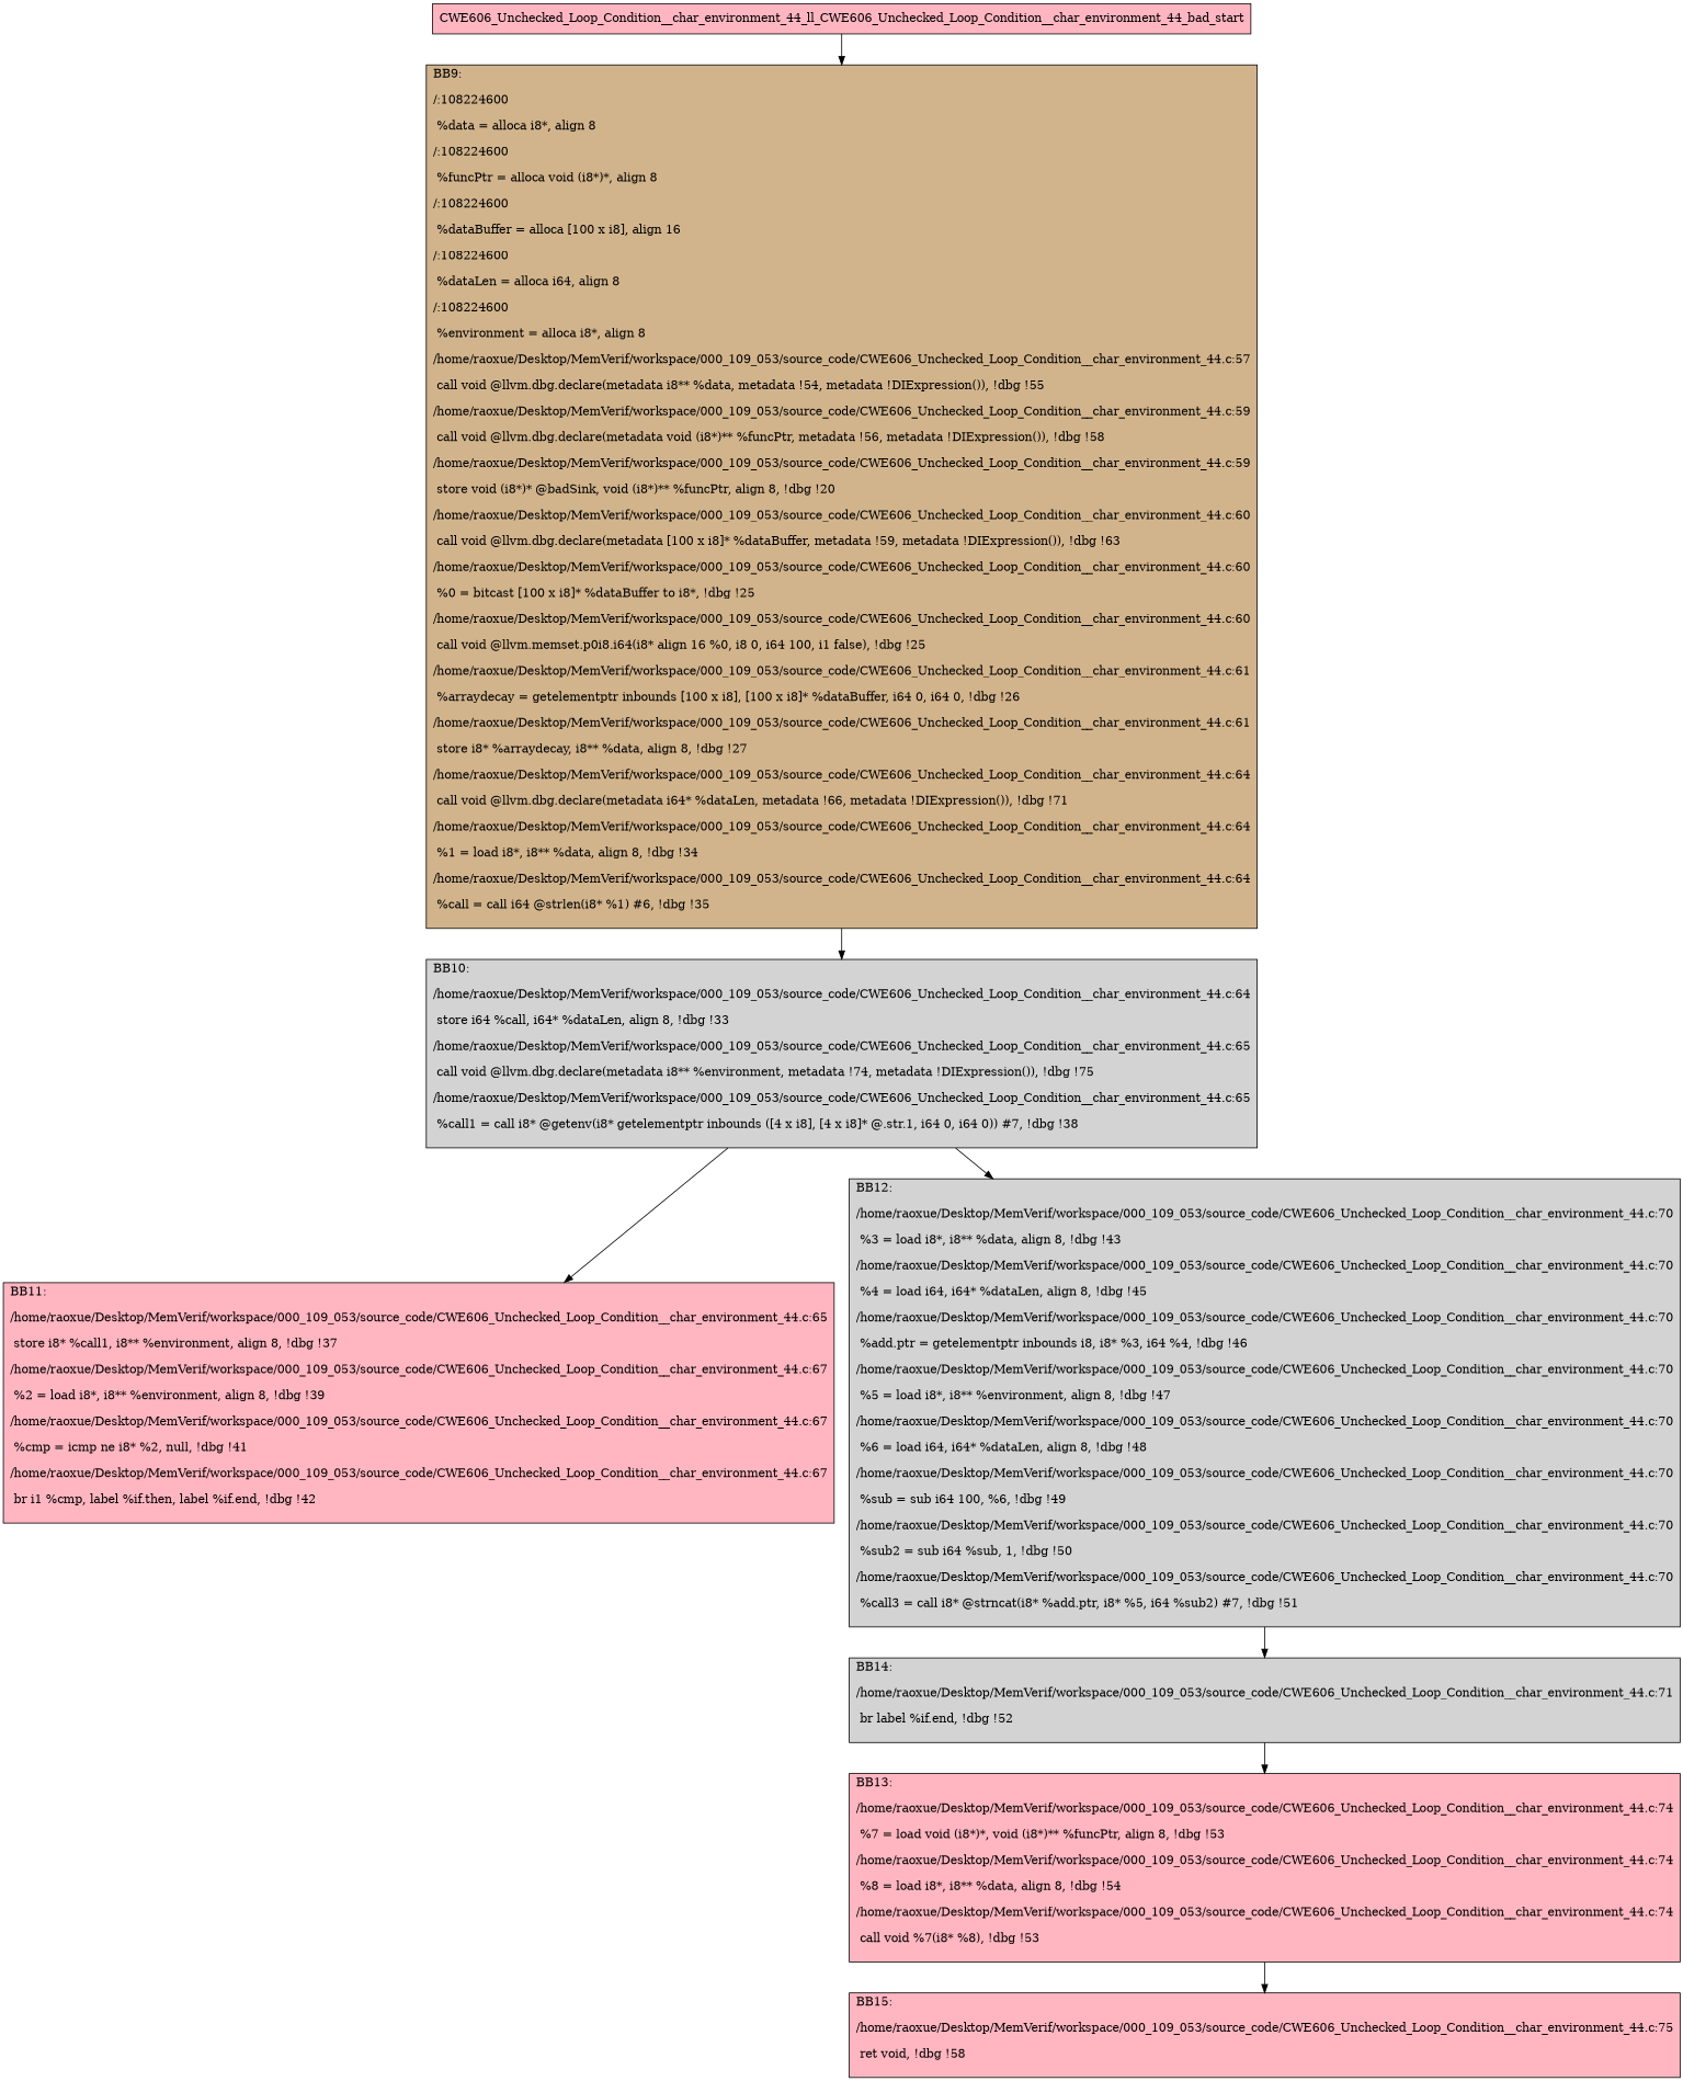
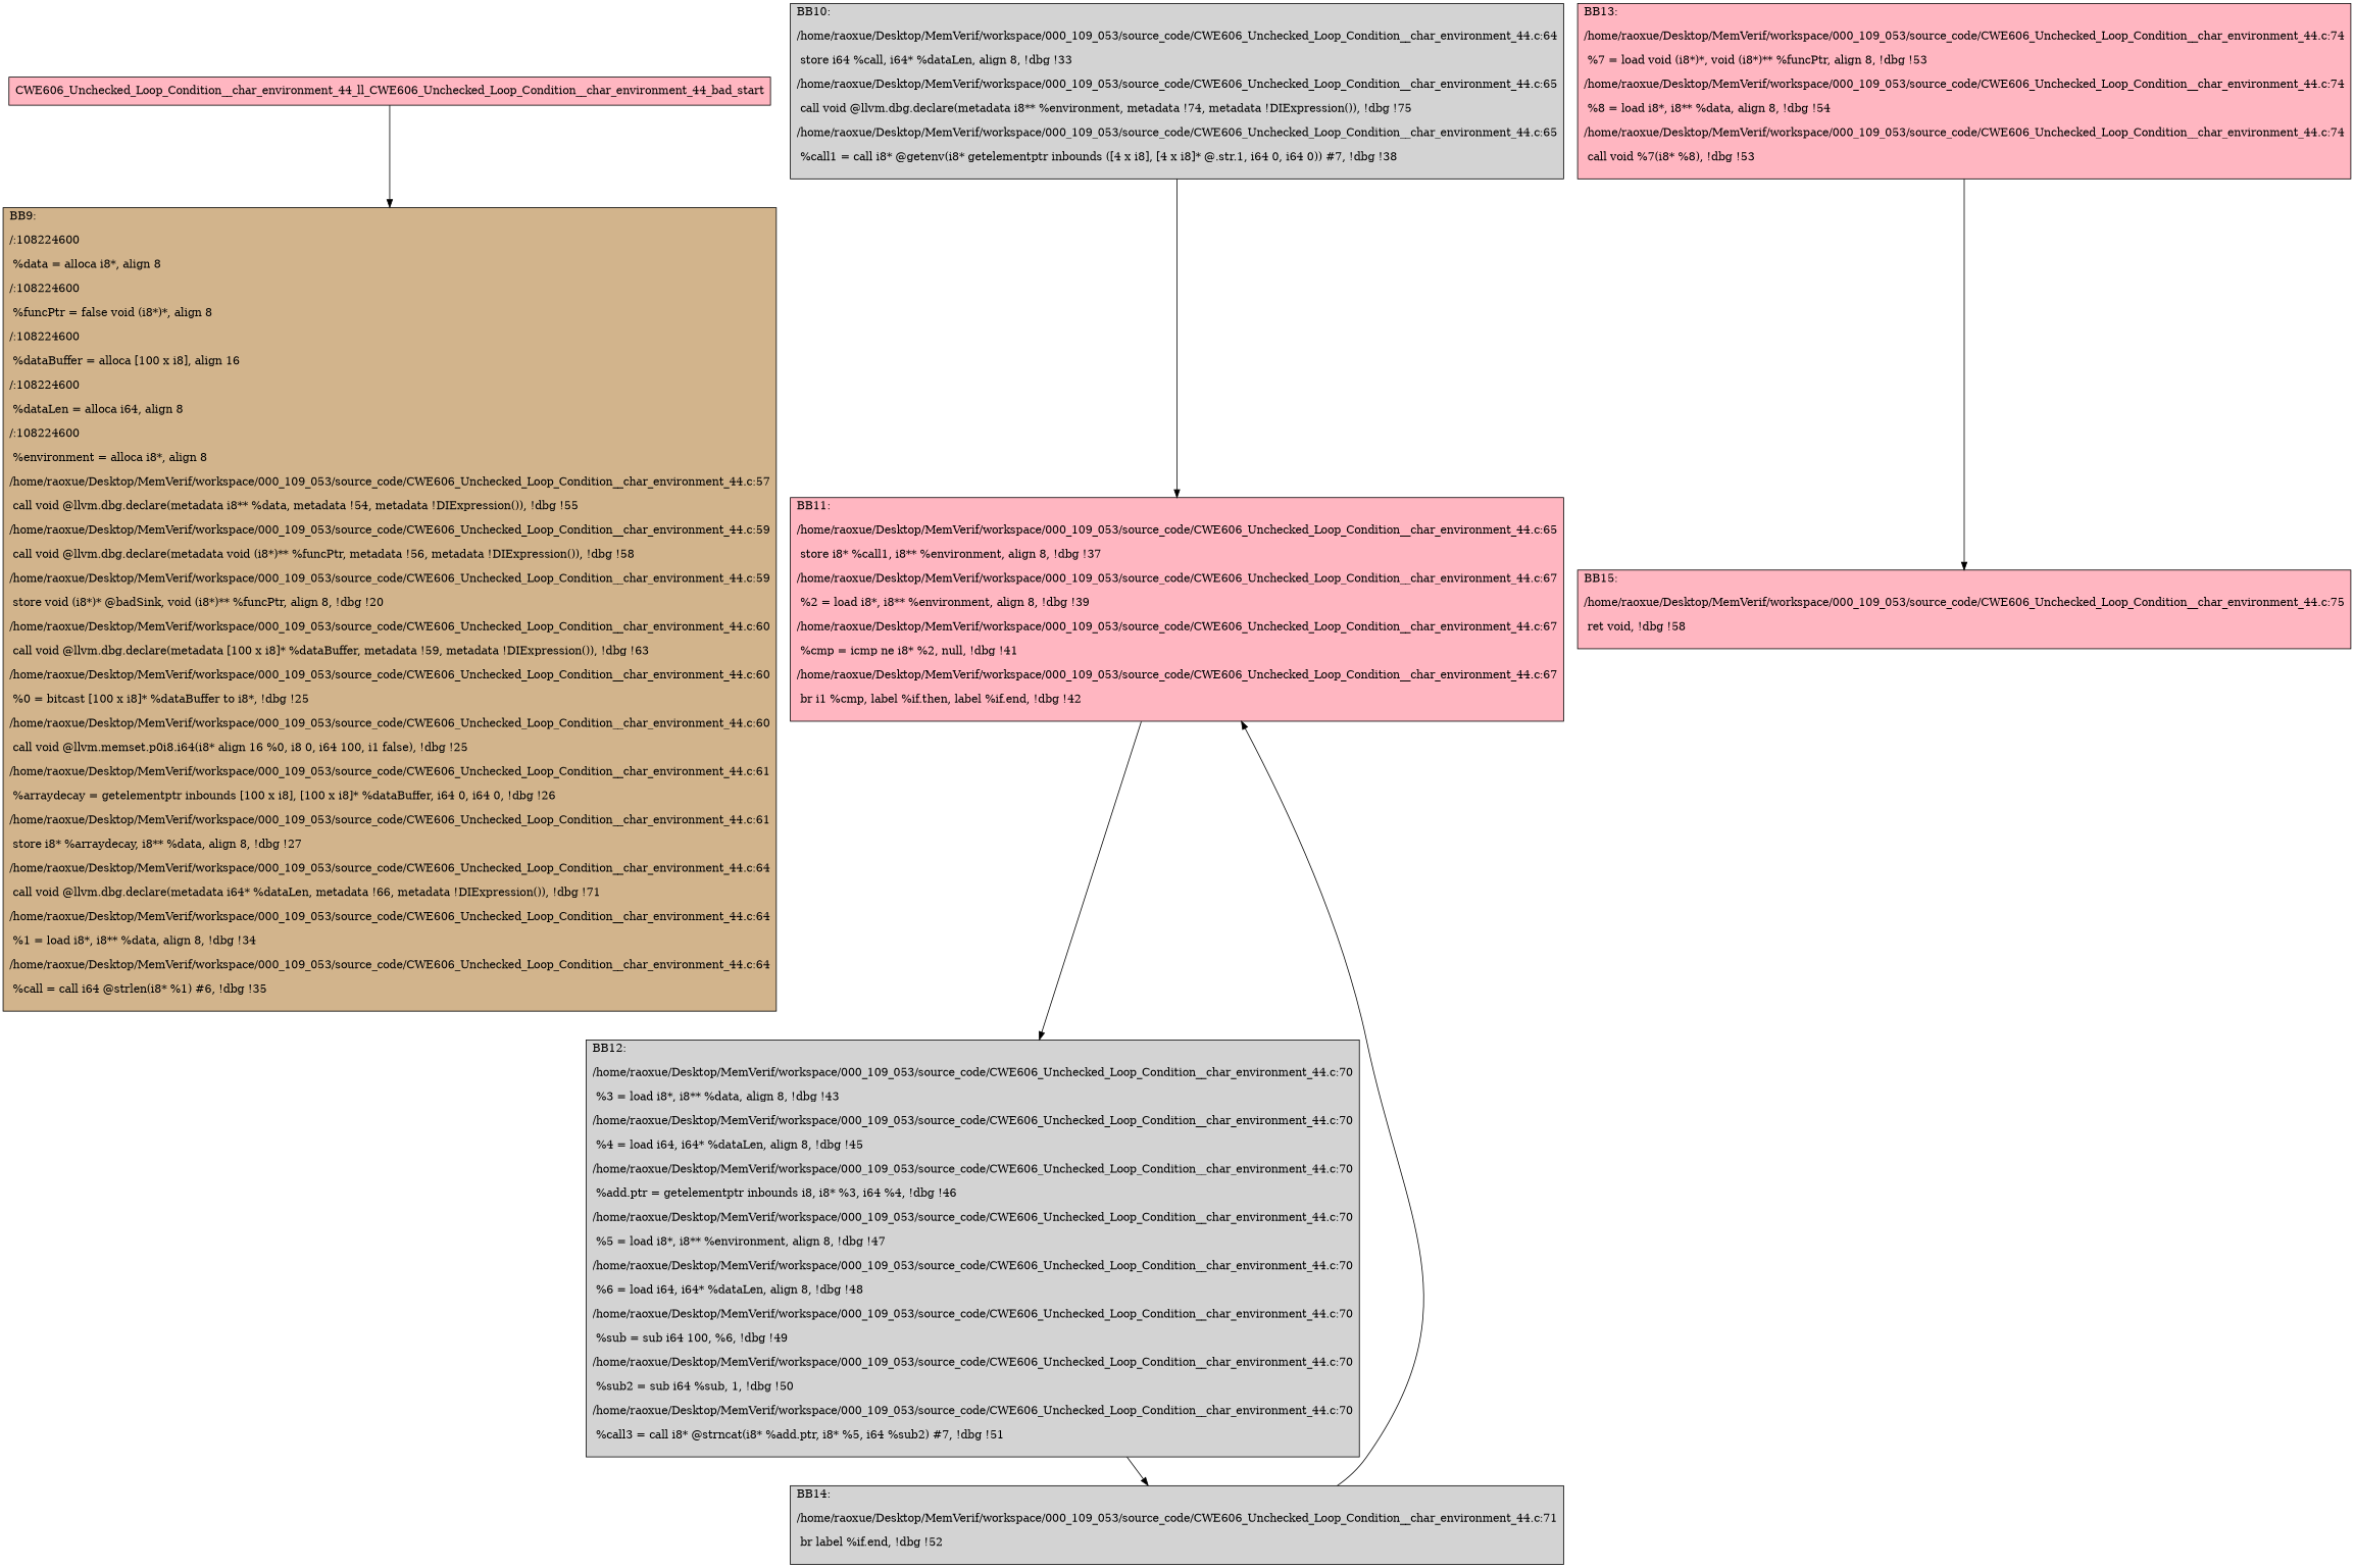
  digraph {
    node [fillcolor=lightpink shape=record style=filled]
    n1 [label="{CWE606_Unchecked_Loop_Condition__char_environment_44_ll_CWE606_Unchecked_Loop_Condition__char_environment_44_bad_start}"]
-   n2 [fillcolor=tan label="{BB9:\l\l/:108224600\l\n  %data = alloca i8*, align 8\l\n/:108224600\l\n  %funcPtr = alloca void (i8*)*, align 8\l\n/:108224600\l\n  %dataBuffer = alloca [100 x i8], align 16\l\n/:108224600\l\n  %dataLen = alloca i64, align 8\l\n/:108224600\l\n  %environment = alloca i8*, align 8\l\n/home/raoxue/Desktop/MemVerif/workspace/000_109_053/source_code/CWE606_Unchecked_Loop_Condition__char_environment_44.c:57\l\n  call void @llvm.dbg.declare(metadata i8** %data, metadata !54, metadata !DIExpression()), !dbg !55\l\n/home/raoxue/Desktop/MemVerif/workspace/000_109_053/source_code/CWE606_Unchecked_Loop_Condition__char_environment_44.c:59\l\n  call void @llvm.dbg.declare(metadata void (i8*)** %funcPtr, metadata !56, metadata !DIExpression()), !dbg !58\l\n/home/raoxue/Desktop/MemVerif/workspace/000_109_053/source_code/CWE606_Unchecked_Loop_Condition__char_environment_44.c:59\l\n  store void (i8*)* @badSink, void (i8*)** %funcPtr, align 8, !dbg !20\l\n/home/raoxue/Desktop/MemVerif/workspace/000_109_053/source_code/CWE606_Unchecked_Loop_Condition__char_environment_44.c:60\l\n  call void @llvm.dbg.declare(metadata [100 x i8]* %dataBuffer, metadata !59, metadata !DIExpression()), !dbg !63\l\n/home/raoxue/Desktop/MemVerif/workspace/000_109_053/source_code/CWE606_Unchecked_Loop_Condition__char_environment_44.c:60\l\n  %0 = bitcast [100 x i8]* %dataBuffer to i8*, !dbg !25\l\n/home/raoxue/Desktop/MemVerif/workspace/000_109_053/source_code/CWE606_Unchecked_Loop_Condition__char_environment_44.c:60\l\n  call void @llvm.memset.p0i8.i64(i8* align 16 %0, i8 0, i64 100, i1 false), !dbg !25\l\n/home/raoxue/Desktop/MemVerif/workspace/000_109_053/source_code/CWE606_Unchecked_Loop_Condition__char_environment_44.c:61\l\n  %arraydecay = getelementptr inbounds [100 x i8], [100 x i8]* %dataBuffer, i64 0, i64 0, !dbg !26\l\n/home/raoxue/Desktop/MemVerif/workspace/000_109_053/source_code/CWE606_Unchecked_Loop_Condition__char_environment_44.c:61\l\n  store i8* %arraydecay, i8** %data, align 8, !dbg !27\l\n/home/raoxue/Desktop/MemVerif/workspace/000_109_053/source_code/CWE606_Unchecked_Loop_Condition__char_environment_44.c:64\l\n  call void @llvm.dbg.declare(metadata i64* %dataLen, metadata !66, metadata !DIExpression()), !dbg !71\l\n/home/raoxue/Desktop/MemVerif/workspace/000_109_053/source_code/CWE606_Unchecked_Loop_Condition__char_environment_44.c:64\l\n  %1 = load i8*, i8** %data, align 8, !dbg !34\l\n/home/raoxue/Desktop/MemVerif/workspace/000_109_053/source_code/CWE606_Unchecked_Loop_Condition__char_environment_44.c:64\l\n  %call = call i64 @strlen(i8* %1) #6, !dbg !35\l\n}"]
+   n2 [fillcolor=tan label="{BB9:\l\l/:108224600\l\n  %data = alloca i8*, align 8\l\n/:108224600\l\n  %funcPtr = false void (i8*)*, align 8\l\n/:108224600\l\n  %dataBuffer = alloca [100 x i8], align 16\l\n/:108224600\l\n  %dataLen = alloca i64, align 8\l\n/:108224600\l\n  %environment = alloca i8*, align 8\l\n/home/raoxue/Desktop/MemVerif/workspace/000_109_053/source_code/CWE606_Unchecked_Loop_Condition__char_environment_44.c:57\l\n  call void @llvm.dbg.declare(metadata i8** %data, metadata !54, metadata !DIExpression()), !dbg !55\l\n/home/raoxue/Desktop/MemVerif/workspace/000_109_053/source_code/CWE606_Unchecked_Loop_Condition__char_environment_44.c:59\l\n  call void @llvm.dbg.declare(metadata void (i8*)** %funcPtr, metadata !56, metadata !DIExpression()), !dbg !58\l\n/home/raoxue/Desktop/MemVerif/workspace/000_109_053/source_code/CWE606_Unchecked_Loop_Condition__char_environment_44.c:59\l\n  store void (i8*)* @badSink, void (i8*)** %funcPtr, align 8, !dbg !20\l\n/home/raoxue/Desktop/MemVerif/workspace/000_109_053/source_code/CWE606_Unchecked_Loop_Condition__char_environment_44.c:60\l\n  call void @llvm.dbg.declare(metadata [100 x i8]* %dataBuffer, metadata !59, metadata !DIExpression()), !dbg !63\l\n/home/raoxue/Desktop/MemVerif/workspace/000_109_053/source_code/CWE606_Unchecked_Loop_Condition__char_environment_44.c:60\l\n  %0 = bitcast [100 x i8]* %dataBuffer to i8*, !dbg !25\l\n/home/raoxue/Desktop/MemVerif/workspace/000_109_053/source_code/CWE606_Unchecked_Loop_Condition__char_environment_44.c:60\l\n  call void @llvm.memset.p0i8.i64(i8* align 16 %0, i8 0, i64 100, i1 false), !dbg !25\l\n/home/raoxue/Desktop/MemVerif/workspace/000_109_053/source_code/CWE606_Unchecked_Loop_Condition__char_environment_44.c:61\l\n  %arraydecay = getelementptr inbounds [100 x i8], [100 x i8]* %dataBuffer, i64 0, i64 0, !dbg !26\l\n/home/raoxue/Desktop/MemVerif/workspace/000_109_053/source_code/CWE606_Unchecked_Loop_Condition__char_environment_44.c:61\l\n  store i8* %arraydecay, i8** %data, align 8, !dbg !27\l\n/home/raoxue/Desktop/MemVerif/workspace/000_109_053/source_code/CWE606_Unchecked_Loop_Condition__char_environment_44.c:64\l\n  call void @llvm.dbg.declare(metadata i64* %dataLen, metadata !66, metadata !DIExpression()), !dbg !71\l\n/home/raoxue/Desktop/MemVerif/workspace/000_109_053/source_code/CWE606_Unchecked_Loop_Condition__char_environment_44.c:64\l\n  %1 = load i8*, i8** %data, align 8, !dbg !34\l\n/home/raoxue/Desktop/MemVerif/workspace/000_109_053/source_code/CWE606_Unchecked_Loop_Condition__char_environment_44.c:64\l\n  %call = call i64 @strlen(i8* %1) #6, !dbg !35\l\n}"]
    n3 [fillcolor=lightgrey label="{BB10:\l\l/home/raoxue/Desktop/MemVerif/workspace/000_109_053/source_code/CWE606_Unchecked_Loop_Condition__char_environment_44.c:64\l\n  store i64 %call, i64* %dataLen, align 8, !dbg !33\l\n/home/raoxue/Desktop/MemVerif/workspace/000_109_053/source_code/CWE606_Unchecked_Loop_Condition__char_environment_44.c:65\l\n  call void @llvm.dbg.declare(metadata i8** %environment, metadata !74, metadata !DIExpression()), !dbg !75\l\n/home/raoxue/Desktop/MemVerif/workspace/000_109_053/source_code/CWE606_Unchecked_Loop_Condition__char_environment_44.c:65\l\n  %call1 = call i8* @getenv(i8* getelementptr inbounds ([4 x i8], [4 x i8]* @.str.1, i64 0, i64 0)) #7, !dbg !38\l\n}"]
    n4 [label="{BB11:\l\l/home/raoxue/Desktop/MemVerif/workspace/000_109_053/source_code/CWE606_Unchecked_Loop_Condition__char_environment_44.c:65\l\n  store i8* %call1, i8** %environment, align 8, !dbg !37\l\n/home/raoxue/Desktop/MemVerif/workspace/000_109_053/source_code/CWE606_Unchecked_Loop_Condition__char_environment_44.c:67\l\n  %2 = load i8*, i8** %environment, align 8, !dbg !39\l\n/home/raoxue/Desktop/MemVerif/workspace/000_109_053/source_code/CWE606_Unchecked_Loop_Condition__char_environment_44.c:67\l\n  %cmp = icmp ne i8* %2, null, !dbg !41\l\n/home/raoxue/Desktop/MemVerif/workspace/000_109_053/source_code/CWE606_Unchecked_Loop_Condition__char_environment_44.c:67\l\n  br i1 %cmp, label %if.then, label %if.end, !dbg !42\l\n}"]
    n5 [fillcolor=lightgrey label="{BB12:\l\l/home/raoxue/Desktop/MemVerif/workspace/000_109_053/source_code/CWE606_Unchecked_Loop_Condition__char_environment_44.c:70\l\n  %3 = load i8*, i8** %data, align 8, !dbg !43\l\n/home/raoxue/Desktop/MemVerif/workspace/000_109_053/source_code/CWE606_Unchecked_Loop_Condition__char_environment_44.c:70\l\n  %4 = load i64, i64* %dataLen, align 8, !dbg !45\l\n/home/raoxue/Desktop/MemVerif/workspace/000_109_053/source_code/CWE606_Unchecked_Loop_Condition__char_environment_44.c:70\l\n  %add.ptr = getelementptr inbounds i8, i8* %3, i64 %4, !dbg !46\l\n/home/raoxue/Desktop/MemVerif/workspace/000_109_053/source_code/CWE606_Unchecked_Loop_Condition__char_environment_44.c:70\l\n  %5 = load i8*, i8** %environment, align 8, !dbg !47\l\n/home/raoxue/Desktop/MemVerif/workspace/000_109_053/source_code/CWE606_Unchecked_Loop_Condition__char_environment_44.c:70\l\n  %6 = load i64, i64* %dataLen, align 8, !dbg !48\l\n/home/raoxue/Desktop/MemVerif/workspace/000_109_053/source_code/CWE606_Unchecked_Loop_Condition__char_environment_44.c:70\l\n  %sub = sub i64 100, %6, !dbg !49\l\n/home/raoxue/Desktop/MemVerif/workspace/000_109_053/source_code/CWE606_Unchecked_Loop_Condition__char_environment_44.c:70\l\n  %sub2 = sub i64 %sub, 1, !dbg !50\l\n/home/raoxue/Desktop/MemVerif/workspace/000_109_053/source_code/CWE606_Unchecked_Loop_Condition__char_environment_44.c:70\l\n  %call3 = call i8* @strncat(i8* %add.ptr, i8* %5, i64 %sub2) #7, !dbg !51\l\n}"]
    n6 [fillcolor=lightgrey label="{BB14:\l\l/home/raoxue/Desktop/MemVerif/workspace/000_109_053/source_code/CWE606_Unchecked_Loop_Condition__char_environment_44.c:71\l\n  br label %if.end, !dbg !52\l\n}"]
    n7 [label="{BB13:\l\l/home/raoxue/Desktop/MemVerif/workspace/000_109_053/source_code/CWE606_Unchecked_Loop_Condition__char_environment_44.c:74\l\n  %7 = load void (i8*)*, void (i8*)** %funcPtr, align 8, !dbg !53\l\n/home/raoxue/Desktop/MemVerif/workspace/000_109_053/source_code/CWE606_Unchecked_Loop_Condition__char_environment_44.c:74\l\n  %8 = load i8*, i8** %data, align 8, !dbg !54\l\n/home/raoxue/Desktop/MemVerif/workspace/000_109_053/source_code/CWE606_Unchecked_Loop_Condition__char_environment_44.c:74\l\n  call void %7(i8* %8), !dbg !53\l\n}"]
    n8 [label="{BB15:\l\l/home/raoxue/Desktop/MemVerif/workspace/000_109_053/source_code/CWE606_Unchecked_Loop_Condition__char_environment_44.c:75\l\n  ret void, !dbg !58\l\n}"]
    n1 -> n2
-   n2 -> n3
    n3 -> n4
-   n3 -> n5
+   n4 -> n5
    n5 -> n6
-   n6 -> n7
+   n6 -> n4
    n7 -> n8
  }
